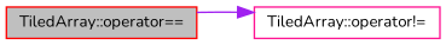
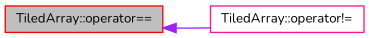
  digraph {
    rankdir=LR
    fontname=Nunito
    node [fontname=Nunito fontsize=10 shape=record style=filled]
    n1 [color=red fillcolor=grey75 fontcolor=black height=0.2 label="TiledArray::operator==" width=0.4]
    n2 [color=deeppink fillcolor=white height=0.2 label="TiledArray::operator!=" width=0.4]
-   n2 -> n1 [color=purple dir=back fontname=Nunito fontsize=10 labelfontname=FreeSans labelfontsize=10 style=solid]
+   n1 -> n2 [color=purple dir=back fontname=Nunito fontsize=10 labelfontname=FreeSans labelfontsize=10 style=solid]
  }
